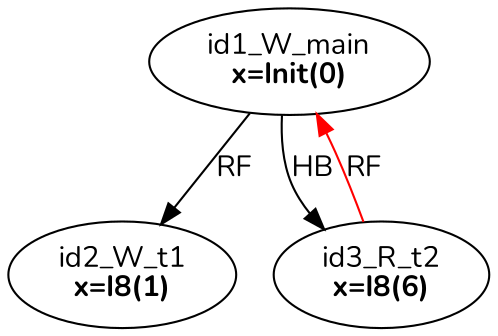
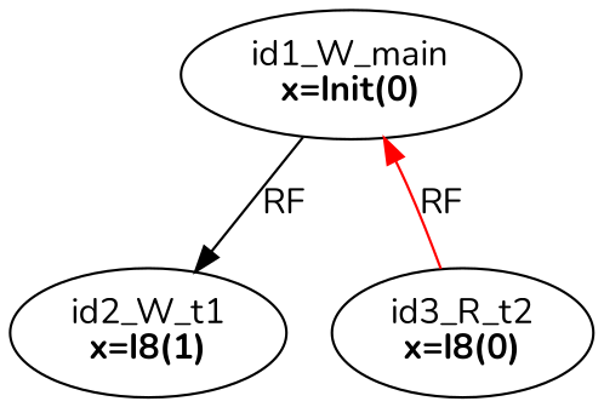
  digraph {
    fontname=Nunito
    rankdir=TB
    splines=true
    node [fontname=Nunito]
    edge [color=black fontname=Nunito]
    n1 [label=<id1_W_main<br/><B>x=Init(0)</B>>]
    n2 [label=<id2_W_t1<br/><B>x=I8(1)</B>>]
-   n3 [label=<id3_R_t2<br/><B>x=I8(6)</B>>]
+   n3 [label=<id3_R_t2<br/><B>x=I8(0)</B>>]
    n1 -> n2 [label=RF]
-   n1 -> n3 [label=HB]
    n3 -> n1 [color=red label=RF]
  }
